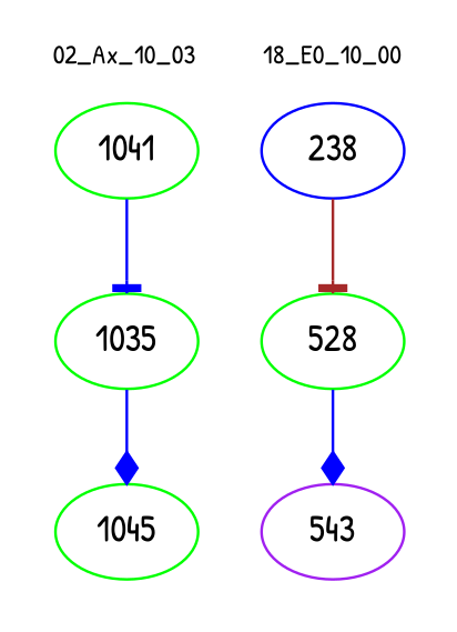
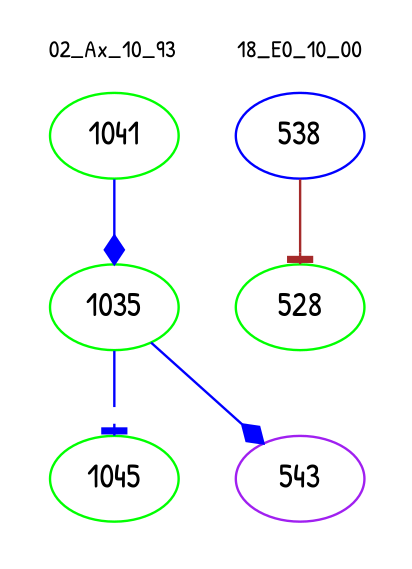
  digraph {
    fontname="Patrick Hand"
    node [color=green fontname="Patrick Hand"]
    edge [arrowhead=tee color=blue fontname="Patrick Hand"]
    n1 [label=1041]
    n2 [label=1035]
    n3 [label=1045]
-   n4 [color=blue label=238]
+   n4 [color=blue label=538]
    n5 [label=528]
    n6 [color=purple label=543]
    subgraph cluster_1 {
      color=white
      fontsize=10
-     label="02_Ax_10_03"
+     label="02_Ax_10_93"
      n1
      n2
      n3
    }
    subgraph cluster_2 {
      color=white
      fontsize=10
      label="18_E0_10_00"
      n4
      n5
      n6
    }
-   n1 -> n2
-   n2 -> n3 [arrowhead=diamond]
+   n1 -> n2 [arrowhead=diamond]
+   n2 -> n3
    n4 -> n5 [color=brown]
-   n5 -> n6 [arrowhead=diamond]
+   n2 -> n6 [arrowhead=diamond]
  }
